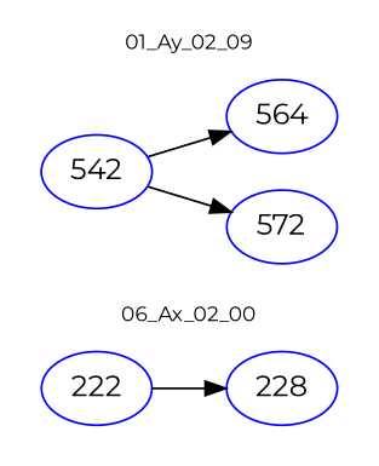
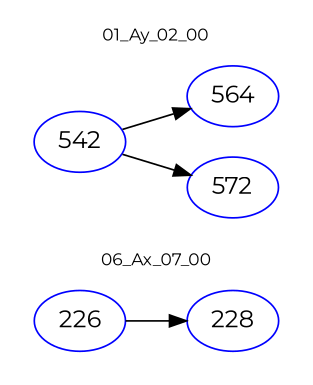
  digraph {
    fontname=Montserrat
    rankdir=LR
    node [color=blue fontname=Montserrat]
    edge [color=black fontname=Montserrat]
-   n1 [label=222]
+   n1 [label=226]
    n2 [label=228]
    n3 [label=542]
    n4 [label=572]
    n5 [label=564]
    subgraph cluster_1 {
      color=white
      fontsize=10
-     label="06_Ax_02_00"
+     label="06_Ax_07_00"
      n1
      n2
    }
    subgraph cluster_2 {
      color=white
      fontsize=10
-     label="01_Ay_02_09"
+     label="01_Ay_02_00"
      n3
      n4
      n5
    }
    n1 -> n2
    n3 -> n4
    n3 -> n5
  }
